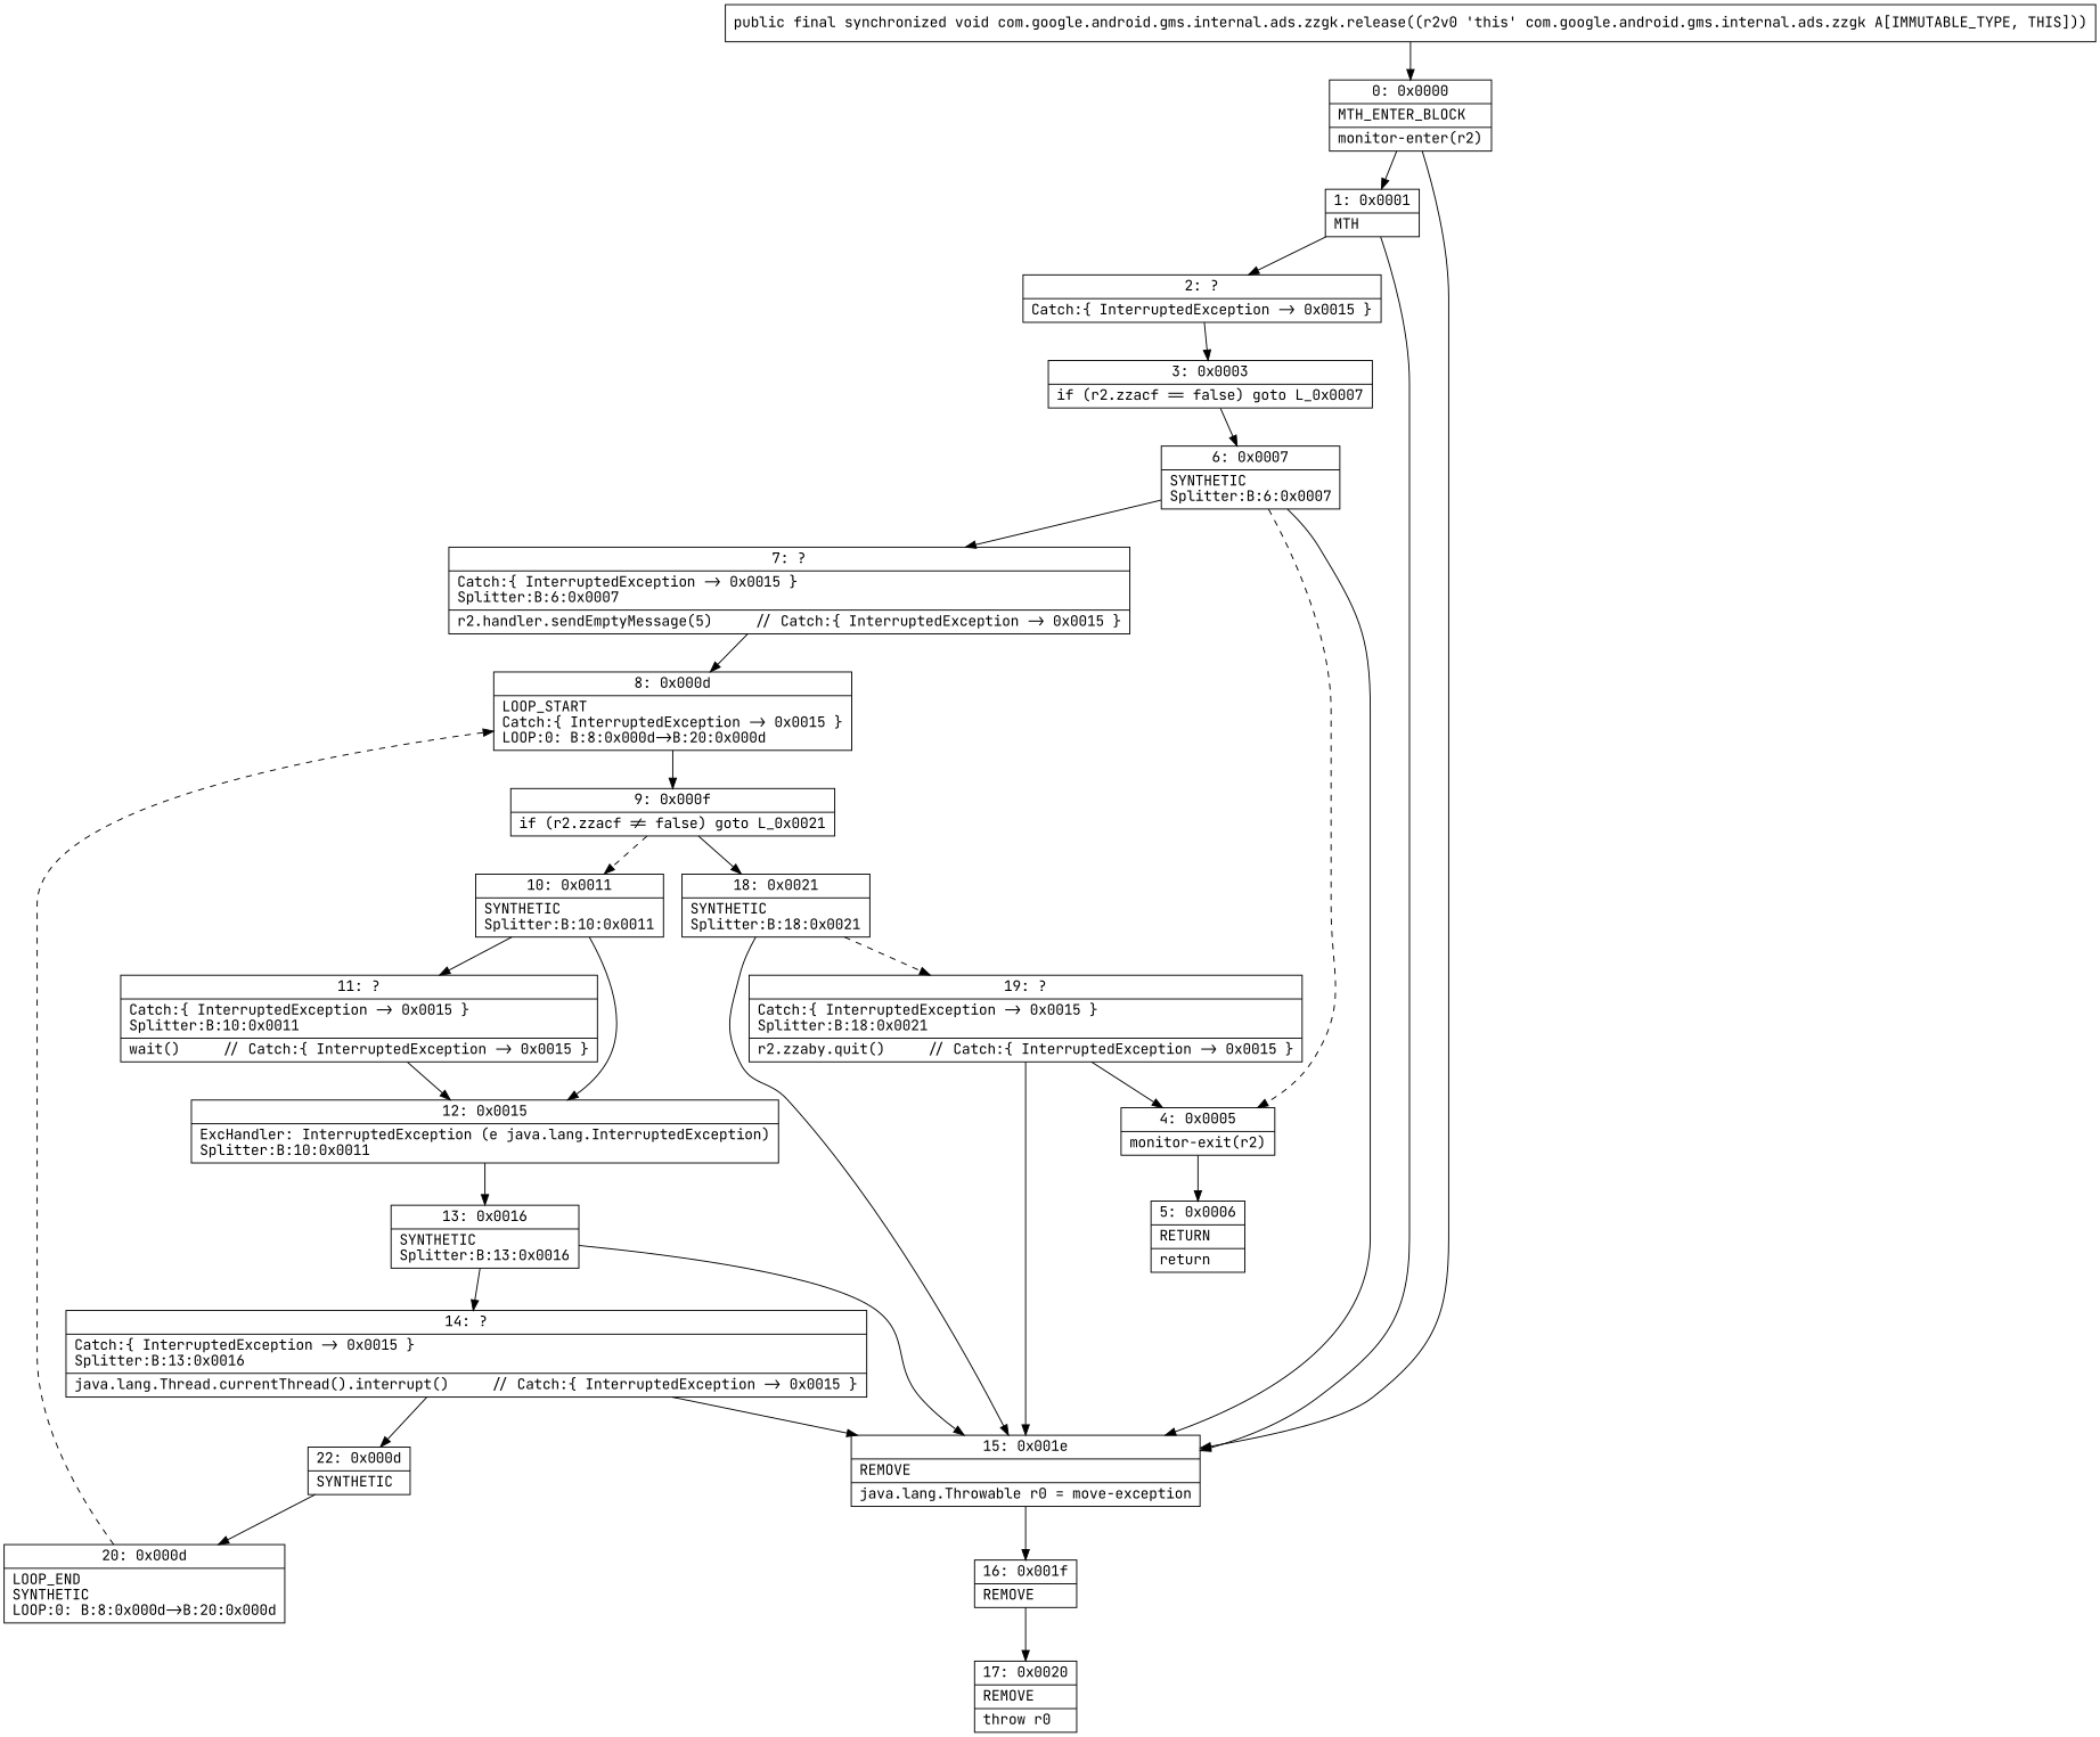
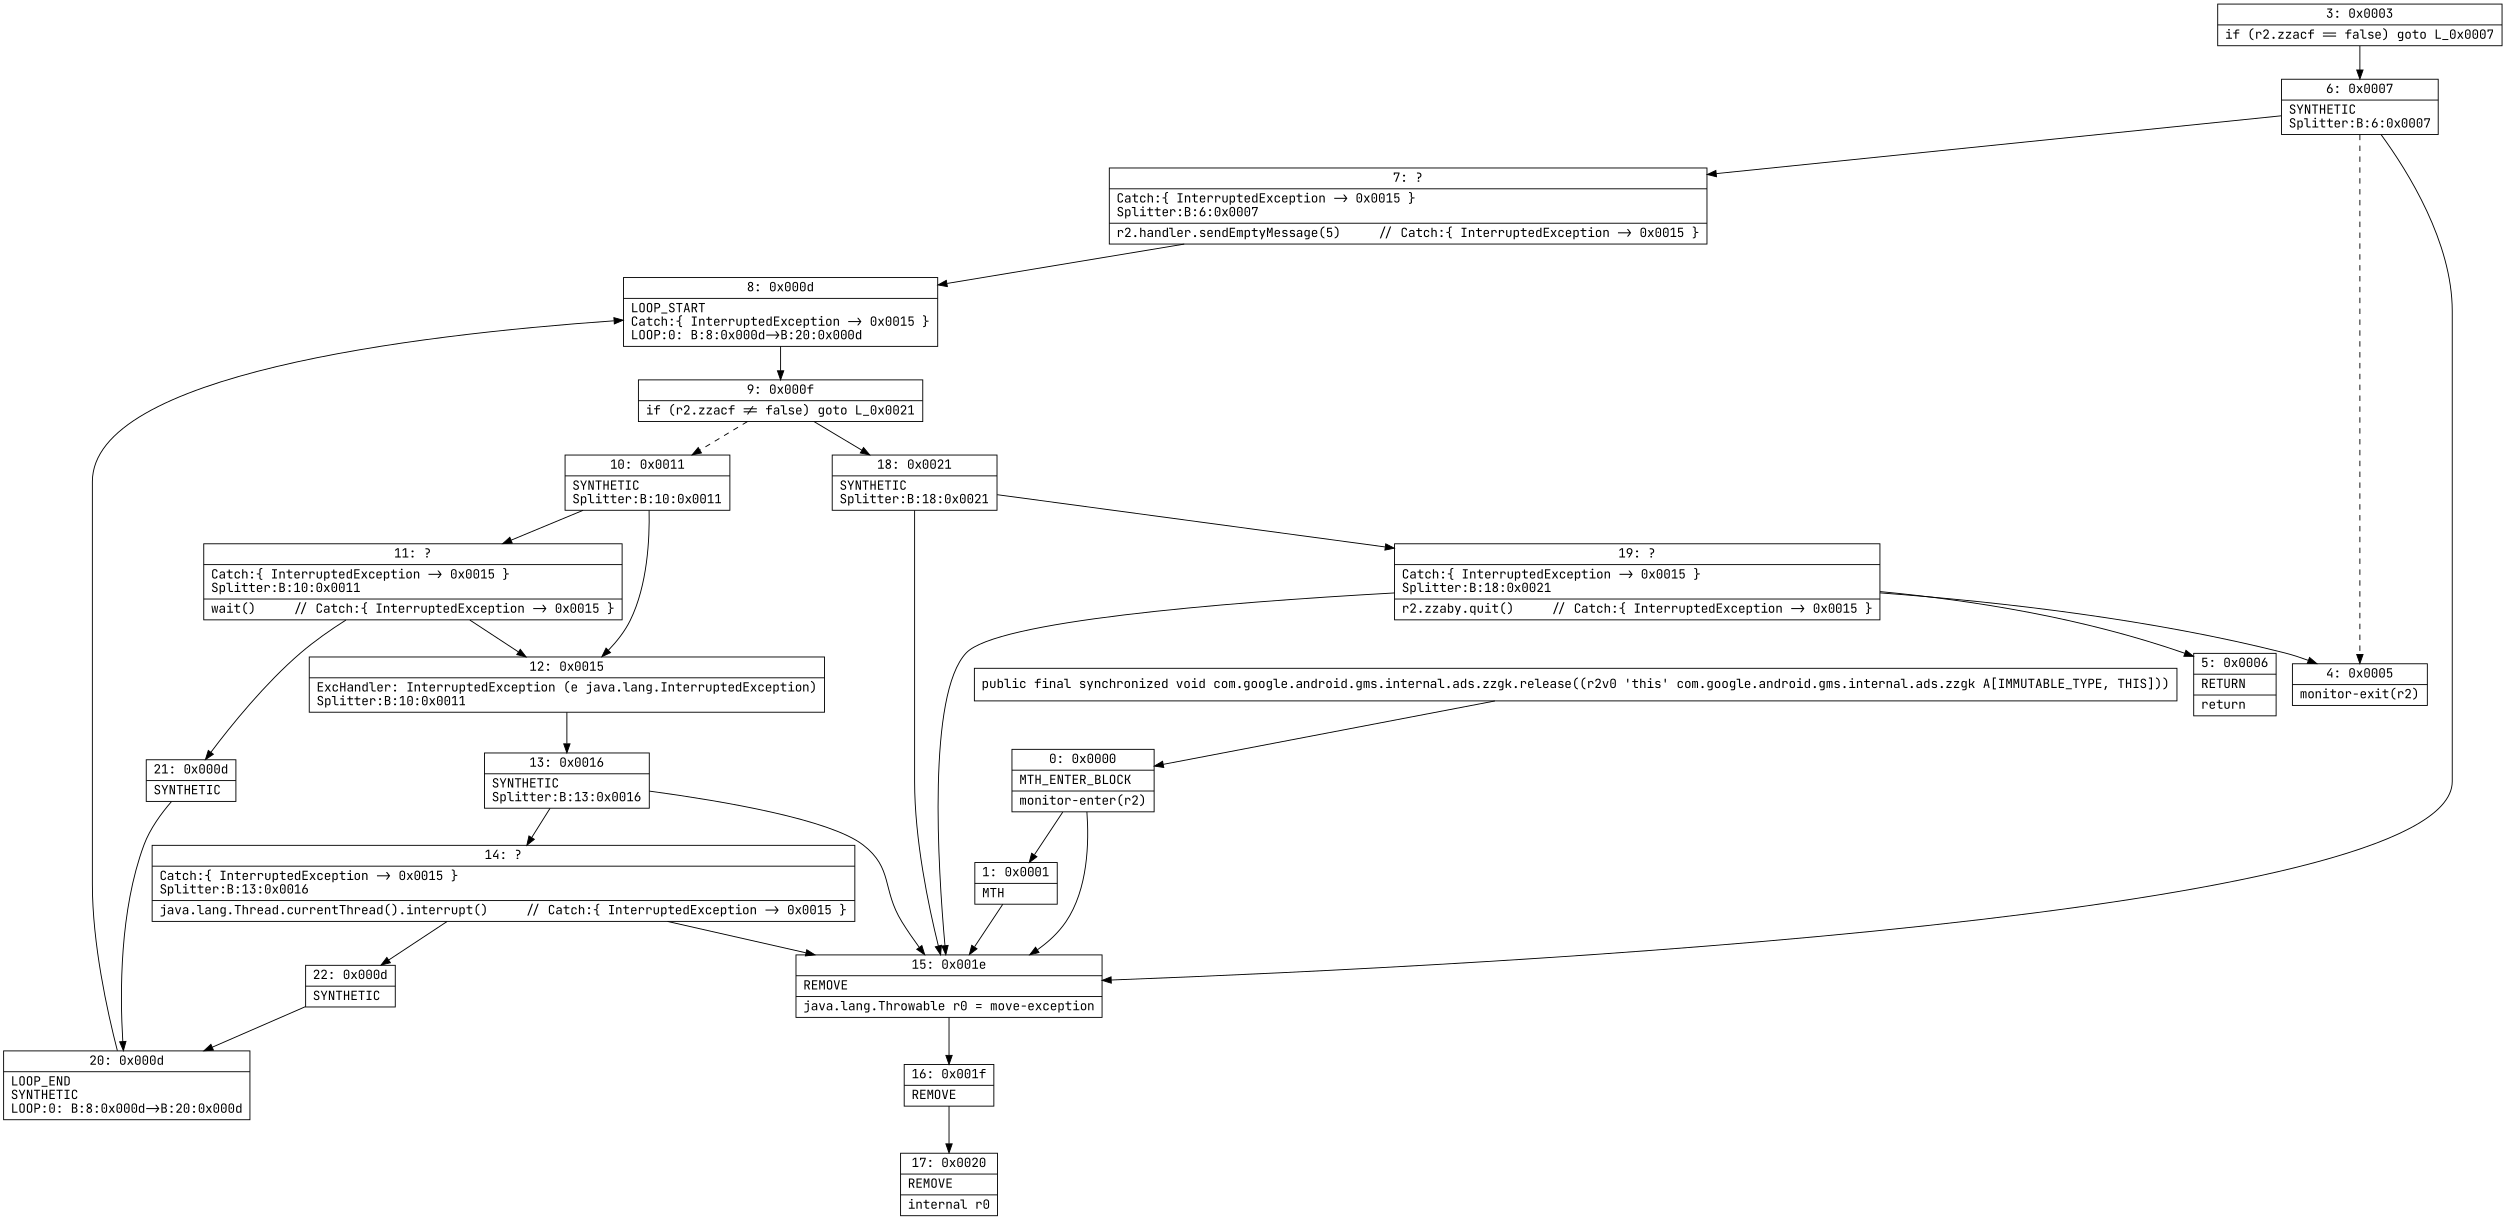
  digraph {
    fontname="JetBrains Mono"
    node [fontname="JetBrains Mono" shape=record]
    edge [fontname="JetBrains Mono"]
    n1 [label="{0\:\ 0x0000|MTH_ENTER_BLOCK\l|monitor\-enter(r2)\l}"]
    n2 [label="{1\:\ 0x0001|MTH\l}"]
    n3 [label="{15\:\ 0x001e|REMOVE\l|java.lang.Throwable r0 = move\-exception\l}"]
-   n4 [label="{2\:\ ?|Catch:\{ InterruptedException \-\> 0x0015 \}\l}"]
    n5 [label="{3\:\ 0x0003|if (r2.zzacf == false) goto L_0x0007\l}"]
    n6 [label="{16\:\ 0x001f|REMOVE\l}"]
    n7 [label="{6\:\ 0x0007|SYNTHETIC\lSplitter:B:6:0x0007\l}"]
    n8 [label="{4\:\ 0x0005|monitor\-exit(r2)\l}"]
    n9 [label="{5\:\ 0x0006|RETURN\l|return\l}"]
    n10 [label="{7\:\ ?|Catch:\{ InterruptedException \-\> 0x0015 \}\lSplitter:B:6:0x0007\l|r2.handler.sendEmptyMessage(5)     \/\/ Catch:\{ InterruptedException \-\> 0x0015 \}\l}"]
    n11 [label="{8\:\ 0x000d|LOOP_START\lCatch:\{ InterruptedException \-\> 0x0015 \}\lLOOP:0: B:8:0x000d\-\>B:20:0x000d\l}"]
    n12 [label="{9\:\ 0x000f|if (r2.zzacf != false) goto L_0x0021\l}"]
    n13 [label="{10\:\ 0x0011|SYNTHETIC\lSplitter:B:10:0x0011\l}"]
    n14 [label="{18\:\ 0x0021|SYNTHETIC\lSplitter:B:18:0x0021\l}"]
    n15 [label="{11\:\ ?|Catch:\{ InterruptedException \-\> 0x0015 \}\lSplitter:B:10:0x0011\l|wait()     \/\/ Catch:\{ InterruptedException \-\> 0x0015 \}\l}"]
    n16 [label="{12\:\ 0x0015|ExcHandler: InterruptedException (e java.lang.InterruptedException)\lSplitter:B:10:0x0011\l}"]
    n17 [label="{19\:\ ?|Catch:\{ InterruptedException \-\> 0x0015 \}\lSplitter:B:18:0x0021\l|r2.zzaby.quit()     \/\/ Catch:\{ InterruptedException \-\> 0x0015 \}\l}"]
+   n18 [label="{21\:\ 0x000d|SYNTHETIC\l}"]
    n19 [label="{13\:\ 0x0016|SYNTHETIC\lSplitter:B:13:0x0016\l}"]
    n20 [label="{20\:\ 0x000d|LOOP_END\lSYNTHETIC\lLOOP:0: B:8:0x000d\-\>B:20:0x000d\l}"]
    n21 [label="{14\:\ ?|Catch:\{ InterruptedException \-\> 0x0015 \}\lSplitter:B:13:0x0016\l|java.lang.Thread.currentThread().interrupt()     \/\/ Catch:\{ InterruptedException \-\> 0x0015 \}\l}"]
    n22 [label="{22\:\ 0x000d|SYNTHETIC\l}"]
-   n23 [label="{17\:\ 0x0020|REMOVE\l|throw r0\l}"]
+   n23 [label="{17\:\ 0x0020|REMOVE\l|internal r0\l}"]
    n24 [label="{public final synchronized void com.google.android.gms.internal.ads.zzgk.release((r2v0 'this' com.google.android.gms.internal.ads.zzgk A[IMMUTABLE_TYPE, THIS])) }"]
    n1 -> n2
    n1 -> n3
    n2 -> n3
-   n2 -> n4
    n3 -> n6
-   n4 -> n5
    n5 -> n7
    n6 -> n23
    n7 -> n3
    n7 -> n8 [style=dashed]
    n7 -> n10
-   n8 -> n9
+   n17 -> n9
    n10 -> n11
    n11 -> n12
    n12 -> n13 [style=dashed]
    n12 -> n14
    n13 -> n15
    n13 -> n16
    n14 -> n3
-   n14 -> n17 [style=dashed]
+   n14 -> n17
    n15 -> n16
+   n15 -> n18
    n16 -> n19
    n17 -> n3
    n17 -> n8
+   n18 -> n20
    n19 -> n3
    n19 -> n21
-   n20 -> n11 [style=dashed]
+   n20 -> n11
    n21 -> n3
    n21 -> n22
    n22 -> n20
    n24 -> n1
  }
